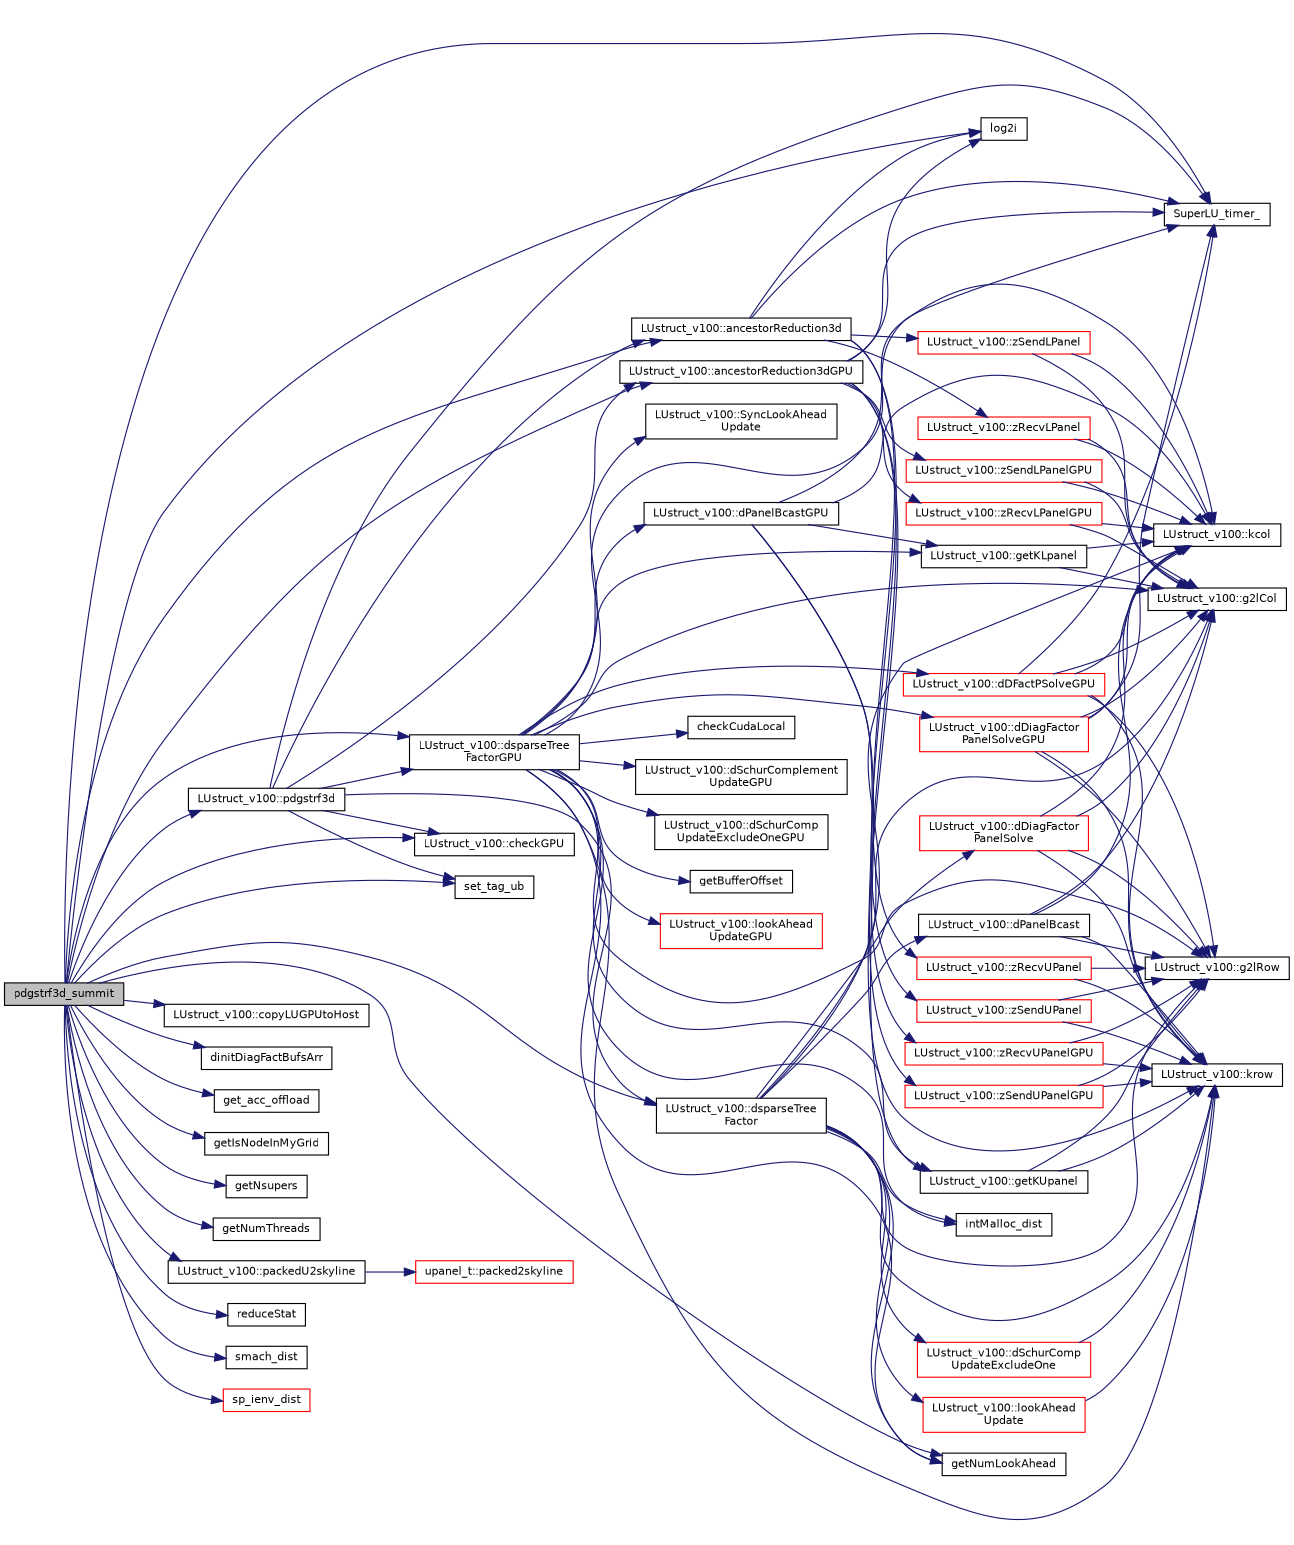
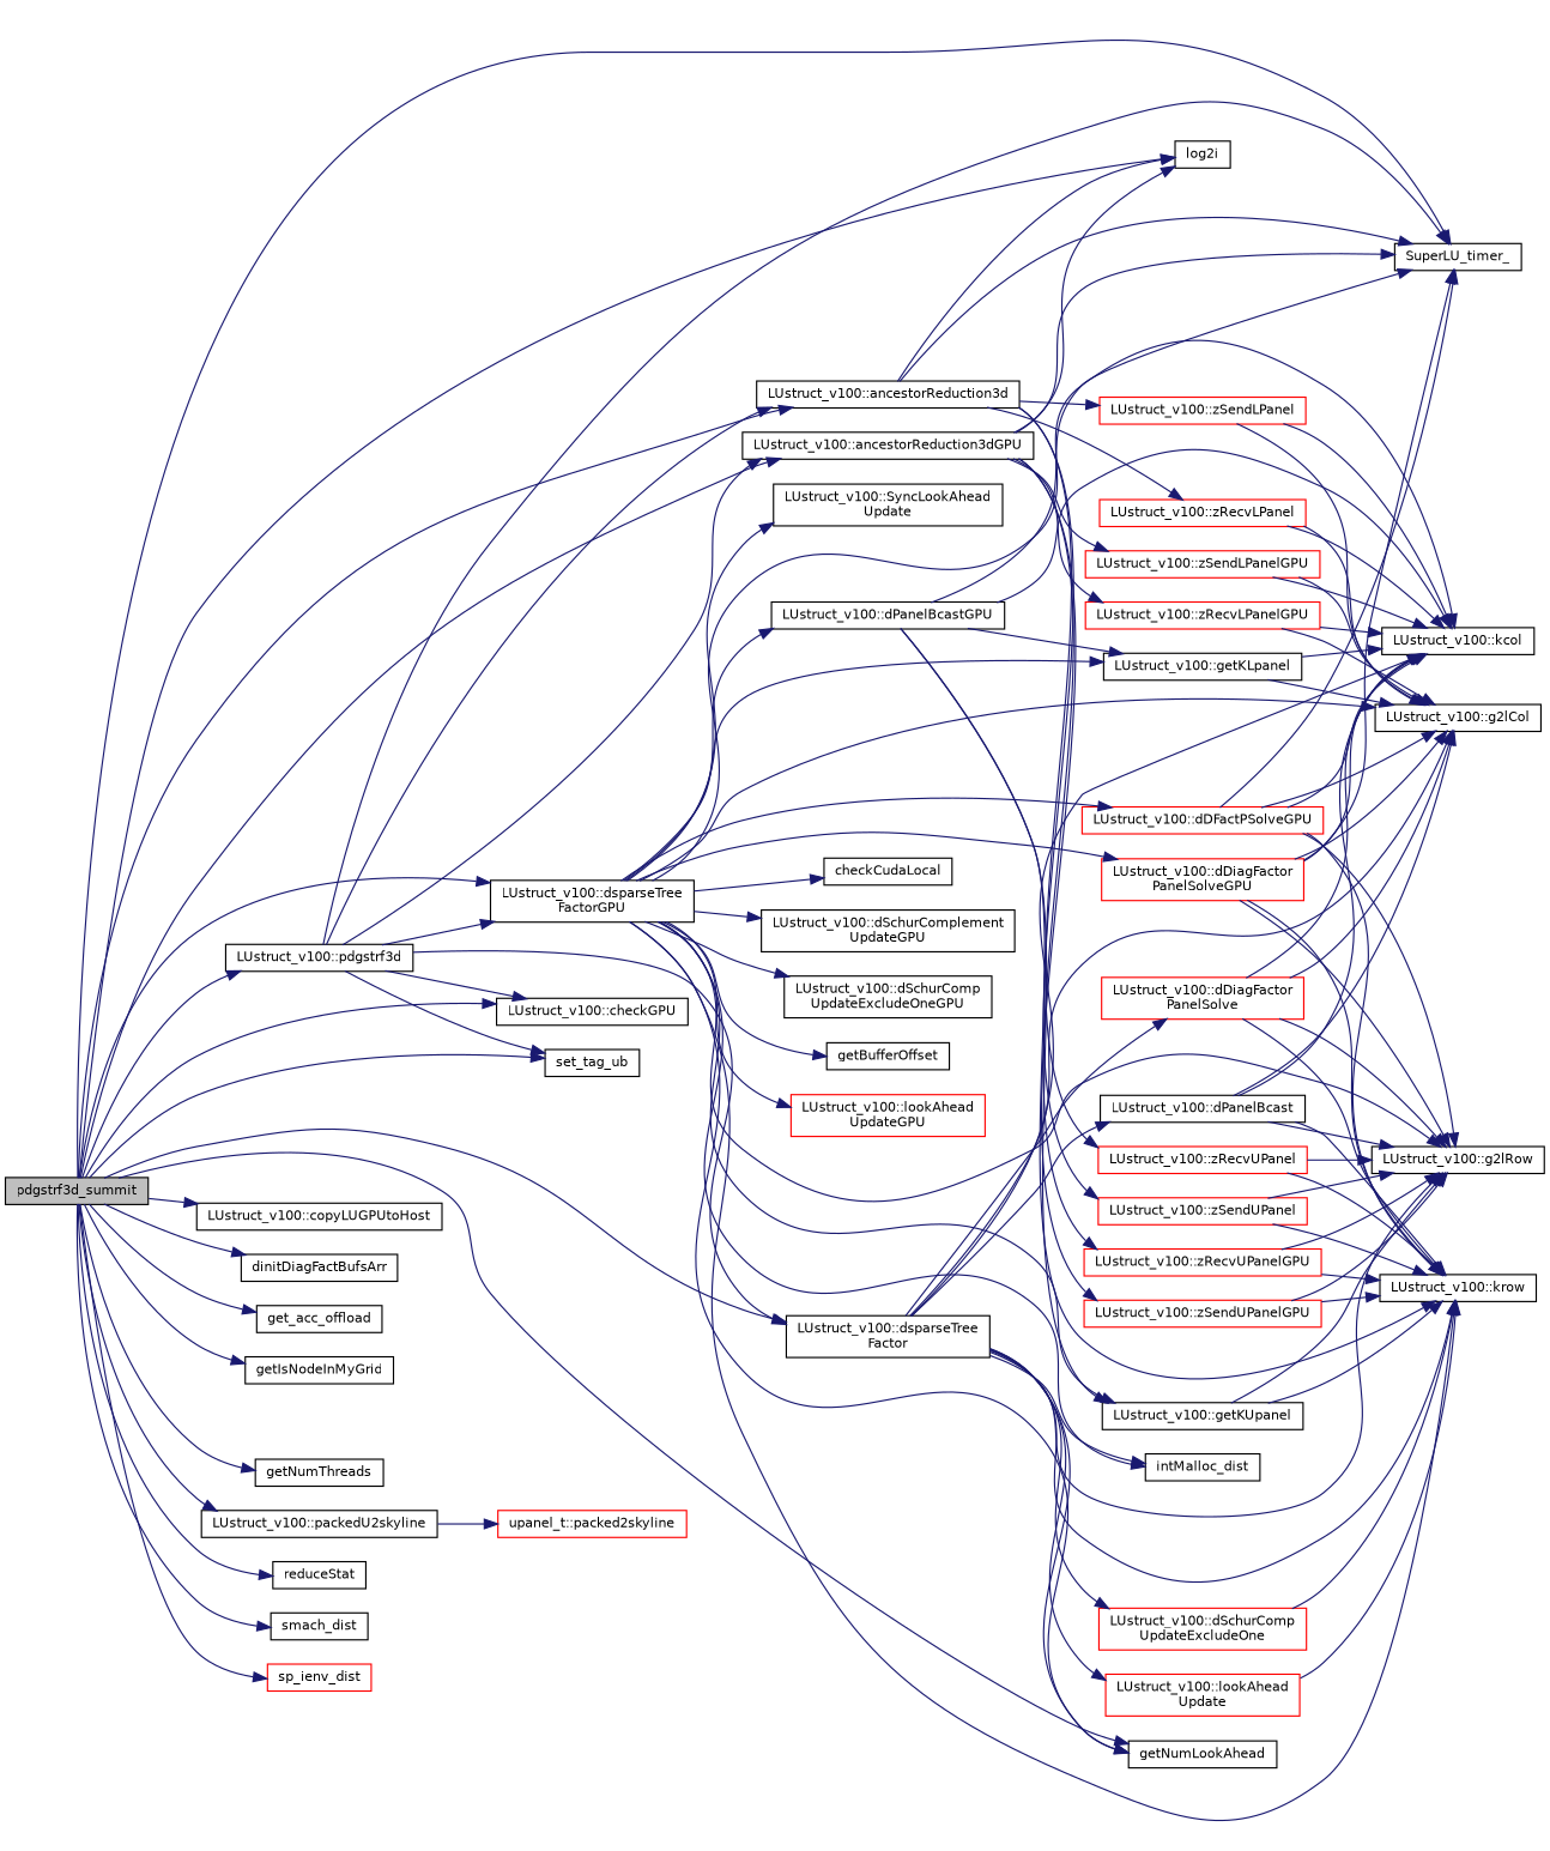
  digraph {
    rankdir=LR
    node [color=black fillcolor=white fontname=Helvetica fontsize=10 shape=record style=filled]
    edge [color=midnightblue fontname=Helvetica fontsize=10 labelfontname=Helvetica labelfontsize=10 style=solid]
    n1 [fillcolor=grey75 fontcolor=black height=0.2 label=pdgstrf3d_summit width=0.4]
    n2 [height=0.2 label="LUstruct_v100::ancestorReduction3d" width=0.4]
    n3 [height=0.2 label=log2i width=0.4]
    n4 [height=0.2 label=SuperLU_timer_ width=0.4]
    n5 [height=0.2 label="LUstruct_v100::ancestorReduction3dGPU" width=0.4]
    n6 [height=0.2 label="LUstruct_v100::checkGPU" width=0.4]
    n7 [height=0.2 label="LUstruct_v100::copyLUGPUtoHost" width=0.4]
    n8 [height=0.2 label=dinitDiagFactBufsArr width=0.4]
    n9 [height=0.2 label="LUstruct_v100::dsparseTree\lFactor" width=0.4]
    n10 [height=0.2 label=getNumLookAhead width=0.4]
    n11 [height=0.2 label="LUstruct_v100::dsparseTree\lFactorGPU" width=0.4]
    n12 [height=0.2 label=get_acc_offload width=0.4]
    n13 [height=0.2 label=getIsNodeInMyGrid width=0.4]
-   n14 [height=0.2 label=getNsupers width=0.4]
    n15 [height=0.2 label=getNumThreads width=0.4]
    n16 [height=0.2 label="LUstruct_v100::packedU2skyline" width=0.4]
    n17 [height=0.2 label="LUstruct_v100::pdgstrf3d" width=0.4]
    n18 [height=0.2 label=set_tag_ub width=0.4]
    n19 [height=0.2 label=reduceStat width=0.4]
    n20 [height=0.2 label=smach_dist width=0.4]
    n21 [color=red height=0.2 label=sp_ienv_dist width=0.4]
    n22 [color=red height=0.2 label="LUstruct_v100::zRecvLPanel" width=0.4]
    n23 [color=red height=0.2 label="LUstruct_v100::zRecvUPanel" width=0.4]
    n24 [color=red height=0.2 label="LUstruct_v100::zSendLPanel" width=0.4]
    n25 [color=red height=0.2 label="LUstruct_v100::zSendUPanel" width=0.4]
    n26 [color=red height=0.2 label="LUstruct_v100::zRecvLPanelGPU" width=0.4]
    n27 [color=red height=0.2 label="LUstruct_v100::zRecvUPanelGPU" width=0.4]
    n28 [color=red height=0.2 label="LUstruct_v100::zSendLPanelGPU" width=0.4]
    n29 [color=red height=0.2 label="LUstruct_v100::zSendUPanelGPU" width=0.4]
    n30 [height=0.2 label="LUstruct_v100::g2lCol" width=0.4]
    n31 [height=0.2 label="LUstruct_v100::kcol" width=0.4]
    n32 [height=0.2 label="LUstruct_v100::g2lRow" width=0.4]
    n33 [height=0.2 label="LUstruct_v100::krow" width=0.4]
    n34 [color=red height=0.2 label="LUstruct_v100::dDiagFactor\lPanelSolve" width=0.4]
    n35 [height=0.2 label="LUstruct_v100::dPanelBcast" width=0.4]
    n36 [color=red height=0.2 label="LUstruct_v100::dSchurComp\lUpdateExcludeOne" width=0.4]
    n37 [height=0.2 label=intMalloc_dist width=0.4]
    n38 [color=red height=0.2 label="LUstruct_v100::lookAhead\lUpdate" width=0.4]
    n39 [height=0.2 label=checkCudaLocal width=0.4]
    n40 [color=red height=0.2 label="LUstruct_v100::dDFactPSolveGPU" width=0.4]
    n41 [color=red height=0.2 label="LUstruct_v100::dDiagFactor\lPanelSolveGPU" width=0.4]
    n42 [height=0.2 label="LUstruct_v100::dPanelBcastGPU" width=0.4]
    n43 [height=0.2 label="LUstruct_v100::getKLpanel" width=0.4]
    n44 [height=0.2 label="LUstruct_v100::getKUpanel" width=0.4]
    n45 [height=0.2 label="LUstruct_v100::dSchurComplement\lUpdateGPU" width=0.4]
    n46 [height=0.2 label="LUstruct_v100::dSchurComp\lUpdateExcludeOneGPU" width=0.4]
    n47 [height=0.2 label=getBufferOffset width=0.4]
    n48 [color=red height=0.2 label="LUstruct_v100::lookAhead\lUpdateGPU" width=0.4]
    n49 [height=0.2 label="LUstruct_v100::SyncLookAhead\lUpdate" width=0.4]
    n50 [color=red height=0.2 label="upanel_t::packed2skyline" width=0.4]
    n1 -> n2
    n1 -> n3
    n1 -> n4
    n1 -> n5
    n1 -> n6
    n1 -> n7
    n1 -> n8
    n1 -> n9
    n1 -> n10
    n1 -> n11
    n1 -> n12
    n1 -> n13
-   n1 -> n14
    n1 -> n15
    n1 -> n16
    n1 -> n17
    n1 -> n18
    n1 -> n19
    n1 -> n20
    n1 -> n21
    n2 -> n3
    n2 -> n4
    n2 -> n22
    n2 -> n23
    n2 -> n24
    n2 -> n25
    n5 -> n3
    n5 -> n4
    n5 -> n26
    n5 -> n27
    n5 -> n28
    n5 -> n29
    n9 -> n10
    n9 -> n30
    n9 -> n31
    n9 -> n32
    n9 -> n33
    n9 -> n34
    n9 -> n35
    n9 -> n36
    n9 -> n37
    n9 -> n38
    n11 -> n10
    n11 -> n30
    n11 -> n31
    n11 -> n32
    n11 -> n33
    n11 -> n37
    n11 -> n39
    n11 -> n40
    n11 -> n41
    n11 -> n42
    n11 -> n43
    n11 -> n44
    n11 -> n45
    n11 -> n46
    n11 -> n47
    n11 -> n48
    n11 -> n49
    n16 -> n50
    n17 -> n2
    n17 -> n4
    n17 -> n5
    n17 -> n6
    n17 -> n9
    n17 -> n11
    n17 -> n18
    n22 -> n30
    n22 -> n31
    n23 -> n32
    n23 -> n33
    n24 -> n30
    n24 -> n31
    n25 -> n32
    n25 -> n33
    n26 -> n30
    n26 -> n31
    n27 -> n32
    n27 -> n33
    n28 -> n30
    n28 -> n31
    n29 -> n32
    n29 -> n33
    n34 -> n30
    n34 -> n31
    n34 -> n32
    n34 -> n33
    n35 -> n30
    n35 -> n31
    n35 -> n32
    n35 -> n33
    n36 -> n33
    n38 -> n33
    n40 -> n4
    n40 -> n30
    n40 -> n31
    n40 -> n32
    n40 -> n33
    n41 -> n4
    n41 -> n30
    n41 -> n31
    n41 -> n32
    n41 -> n33
    n42 -> n4
    n42 -> n31
    n42 -> n33
    n42 -> n43
    n42 -> n44
    n43 -> n30
    n43 -> n31
    n44 -> n32
    n44 -> n33
  }
